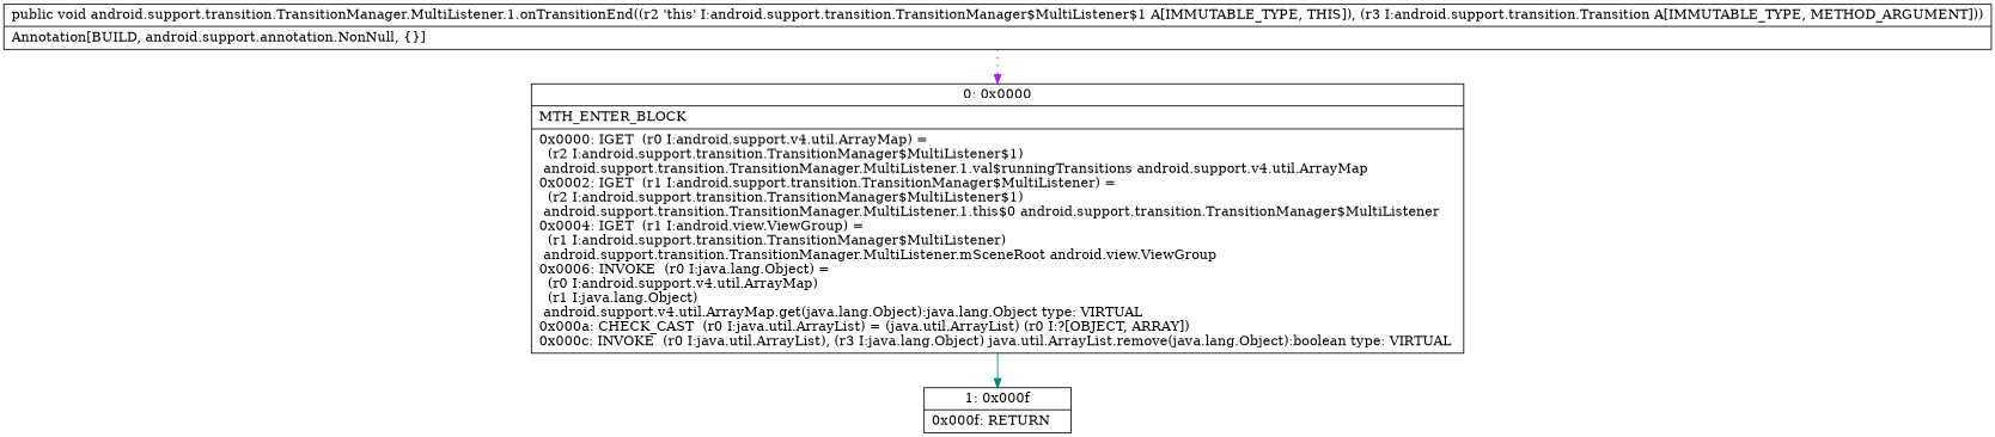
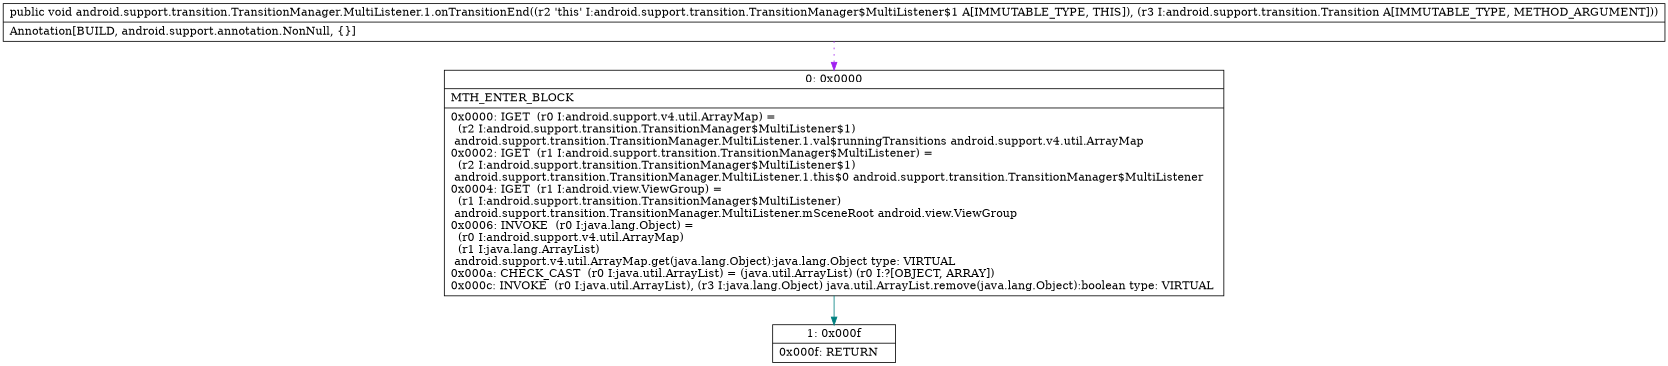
  digraph {
    node [shape=record]
-   n1 [label="{0\:\ 0x0000|MTH_ENTER_BLOCK\l|0x0000: IGET  (r0 I:android.support.v4.util.ArrayMap) = \l  (r2 I:android.support.transition.TransitionManager$MultiListener$1)\l android.support.transition.TransitionManager.MultiListener.1.val$runningTransitions android.support.v4.util.ArrayMap \l0x0002: IGET  (r1 I:android.support.transition.TransitionManager$MultiListener) = \l  (r2 I:android.support.transition.TransitionManager$MultiListener$1)\l android.support.transition.TransitionManager.MultiListener.1.this$0 android.support.transition.TransitionManager$MultiListener \l0x0004: IGET  (r1 I:android.view.ViewGroup) = \l  (r1 I:android.support.transition.TransitionManager$MultiListener)\l android.support.transition.TransitionManager.MultiListener.mSceneRoot android.view.ViewGroup \l0x0006: INVOKE  (r0 I:java.lang.Object) = \l  (r0 I:android.support.v4.util.ArrayMap)\l  (r1 I:java.lang.Object)\l android.support.v4.util.ArrayMap.get(java.lang.Object):java.lang.Object type: VIRTUAL \l0x000a: CHECK_CAST  (r0 I:java.util.ArrayList) = (java.util.ArrayList) (r0 I:?[OBJECT, ARRAY]) \l0x000c: INVOKE  (r0 I:java.util.ArrayList), (r3 I:java.lang.Object) java.util.ArrayList.remove(java.lang.Object):boolean type: VIRTUAL \l}"]
+   n1 [label="{0\:\ 0x0000|MTH_ENTER_BLOCK\l|0x0000: IGET  (r0 I:android.support.v4.util.ArrayMap) = \l  (r2 I:android.support.transition.TransitionManager$MultiListener$1)\l android.support.transition.TransitionManager.MultiListener.1.val$runningTransitions android.support.v4.util.ArrayMap \l0x0002: IGET  (r1 I:android.support.transition.TransitionManager$MultiListener) = \l  (r2 I:android.support.transition.TransitionManager$MultiListener$1)\l android.support.transition.TransitionManager.MultiListener.1.this$0 android.support.transition.TransitionManager$MultiListener \l0x0004: IGET  (r1 I:android.view.ViewGroup) = \l  (r1 I:android.support.transition.TransitionManager$MultiListener)\l android.support.transition.TransitionManager.MultiListener.mSceneRoot android.view.ViewGroup \l0x0006: INVOKE  (r0 I:java.lang.Object) = \l  (r0 I:android.support.v4.util.ArrayMap)\l  (r1 I:java.lang.ArrayList)\l android.support.v4.util.ArrayMap.get(java.lang.Object):java.lang.Object type: VIRTUAL \l0x000a: CHECK_CAST  (r0 I:java.util.ArrayList) = (java.util.ArrayList) (r0 I:?[OBJECT, ARRAY]) \l0x000c: INVOKE  (r0 I:java.util.ArrayList), (r3 I:java.lang.Object) java.util.ArrayList.remove(java.lang.Object):boolean type: VIRTUAL \l}"]
    n2 [label="{1\:\ 0x000f|0x000f: RETURN   \l}"]
    n3 [label="{public void android.support.transition.TransitionManager.MultiListener.1.onTransitionEnd((r2 'this' I:android.support.transition.TransitionManager$MultiListener$1 A[IMMUTABLE_TYPE, THIS]), (r3 I:android.support.transition.Transition A[IMMUTABLE_TYPE, METHOD_ARGUMENT]))  | Annotation[BUILD, android.support.annotation.NonNull, \{\}]\l}"]
    n1 -> n2 [color=teal style=solid]
    n3 -> n1 [color=purple style=dotted]
  }
